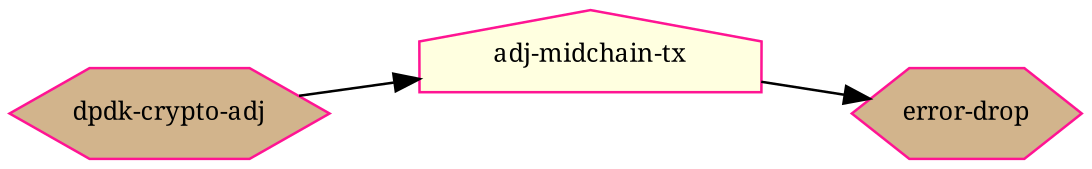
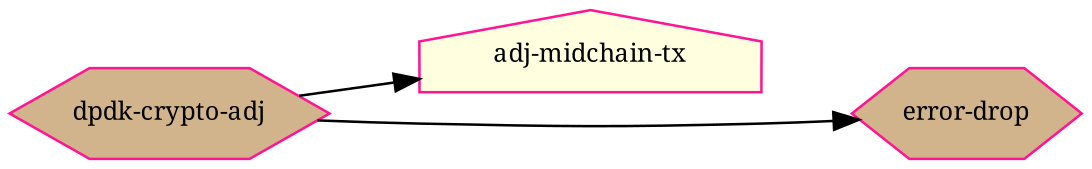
  digraph {
    fontname="Noto Serif"
    rankdir=LR
    node [color=deeppink fillcolor=tan fontcolor=black fontname="Noto Serif" fontsize=10 shape=hexagon style=filled]
    edge [fontname="Noto Serif" fontsize=8]
    "adj-midchain-tx" [fillcolor=lightyellow shape=house]
    "error-drop"
    n3 [label="dpdk-crypto-adj"]
-   "adj-midchain-tx" -> "error-drop"
+   n3 -> "error-drop"
    n3 -> "adj-midchain-tx"
  }
